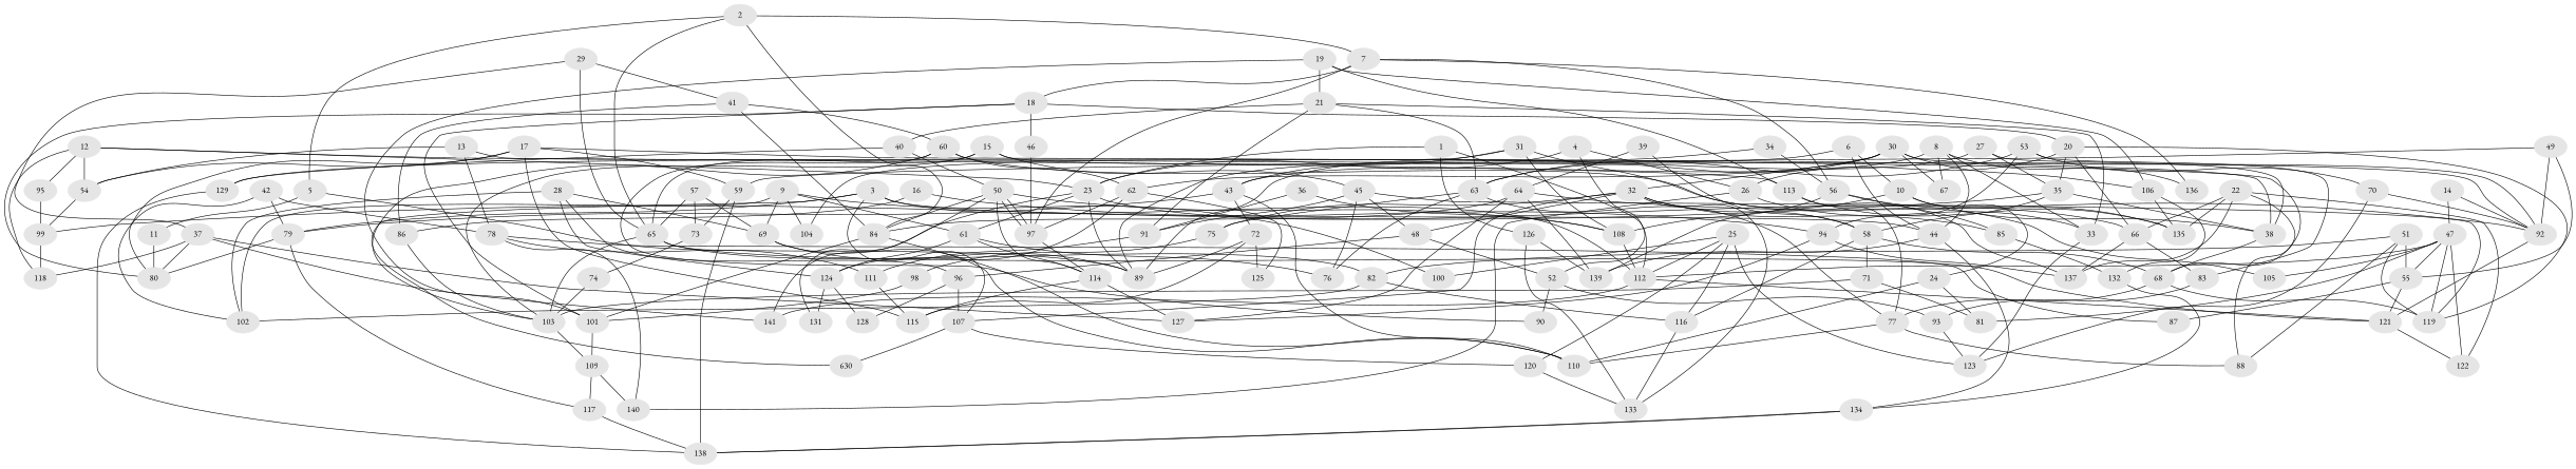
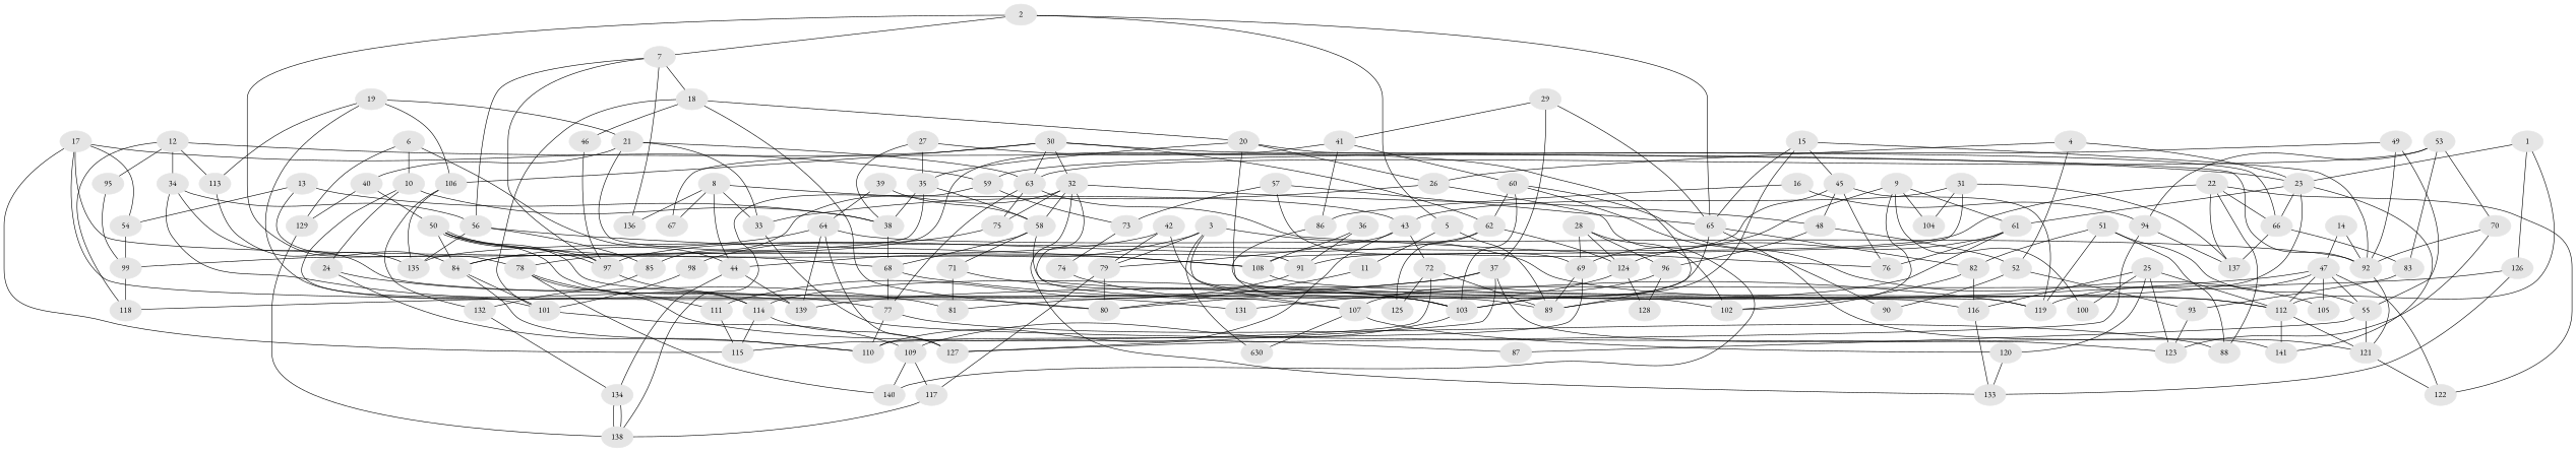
  graph {
    fontname="EB Garamond"
    node [color=gray90 fontname="EB Garamond" style=filled]
    edge [fontname="EB Garamond"]
    1
    23
    112
    126
    89
    61
    66
    141
    121
    139
    133
    2
    5
    7
    65
    84
    11
    18
    56
    97
    136
    103
    82
    101
    110
    3
    44
    79
    107
    n30 [label=630]
    134
    80
    117
    120
    4
    26
    52
    33
    140
    90
    93
    6
    10
    129
    24
    38
    138
    20
    46
    135
    108
    85
    114
    8
    43
    67
    123
    72
    9
    69
    100
    102
    104
    124
    76
    81
    68
    12
    34
    95
    113
    118
    77
    99
    13
    54
    78
    87
    111
    14
    47
    92
    119
    122
    55
    105
    15
    45
    91
    48
    109
    16
    86
    94
    137
    127
    17
    59
    115
    73
    35
    19
    21
    106
    40
    63
    132
    58
    83
    50
    75
    22
    88
    25
    116
    27
    28
    96
    128
    131
    29
    37
    41
    60
    30
    32
    62
    125
    31
    71
    98
    36
    39
    64
    42
    49
    51
    53
    70
    57
    74
    1 -- 23
    1 -- 112
    1 -- 126
    23 -- 89
    23 -- 61
    23 -- 66
    23 -- 141
    112 -- 141
    112 -- 121
    126 -- 139
    126 -- 133
    61 -- 114
    61 -- 124
    61 -- 76
    66 -- 137
    66 -- 83
    121 -- 122
    2 -- 5
    2 -- 7
    2 -- 65
    2 -- 84
    5 -- 89
    5 -- 11
    7 -- 18
    7 -- 56
    7 -- 97
    7 -- 136
    65 -- 121
    65 -- 103
    65 -- 82
    84 -- 101
    84 -- 110
    11 -- 80
    18 -- 101
    18 -- 80
    18 -- 20
    18 -- 46
    56 -- 135
    56 -- 108
    56 -- 85
    97 -- 114
    103 -- 109
    82 -- 102
    82 -- 116
    101 -- 109
    3 -- 112
    3 -- 44
    3 -- 79
    3 -- 107
    3 -- n30
    44 -- 139
    44 -- 134
    79 -- 80
    79 -- 117
    107 -- n30
    107 -- 120
    134 -- 138
    134 -- 138
    117 -- 138
    120 -- 133
    4 -- 23
    4 -- 26
    4 -- 52
    26 -- 33
    26 -- 140
    52 -- 90
    52 -- 93
    33 -- 123
    93 -- 123
    6 -- 44
    6 -- 10
    6 -- 129
    10 -- 139
    10 -- 24
    10 -- 38
    129 -- 138
    24 -- 110
    24 -- 81
    38 -- 68
    20 -- 66
    20 -- 26
    20 -- 119
    20 -- 35
    46 -- 97
    108 -- 112
    85 -- 132
    114 -- 127
    114 -- 115
    8 -- 136
    8 -- 44
    8 -- 33
    8 -- 43
    8 -- 67
    43 -- 110
    43 -- 79
    43 -- 72
    72 -- 89
    72 -- 115
    72 -- 125
    9 -- 61
    9 -- 69
    9 -- 100
    9 -- 102
    9 -- 104
    69 -- 89
    69 -- 110
    124 -- 128
    124 -- 131
    68 -- 77
    68 -- 119
    12 -- 23
-   12 -- 54
+   12 -- 34
    12 -- 95
    12 -- 113
    12 -- 118
    34 -- 89
    34 -- 56
-   113 -- 77
+   34 -- 77
    95 -- 99
    113 -- 135
    77 -- 110
    77 -- 88
    99 -- 118
    13 -- 38
    13 -- 54
    13 -- 78
    54 -- 99
    78 -- 140
    78 -- 87
    78 -- 111
    111 -- 115
    14 -- 47
    14 -- 92
    47 -- 112
    47 -- 81
    47 -- 119
    47 -- 122
    47 -- 55
    47 -- 105
    92 -- 121
    55 -- 121
    55 -- 87
    15 -- 65
    15 -- 103
    15 -- 92
    15 -- 45
    45 -- 76
    45 -- 119
    45 -- 91
    45 -- 48
    91 -- 111
    48 -- 52
    48 -- 96
    109 -- 117
    109 -- 140
    16 -- 86
    16 -- 94
    86 -- 103
    94 -- 137
    94 -- 127
    17 -- 80
    17 -- 68
    17 -- 54
    17 -- 59
    17 -- 115
    59 -- 138
    59 -- 73
    73 -- 74
    35 -- 38
    35 -- 99
    35 -- 58
    19 -- 101
    19 -- 113
    19 -- 21
    19 -- 106
    21 -- 33
    21 -- 91
    21 -- 40
    21 -- 63
    106 -- 135
    106 -- 132
    40 -- 129
    40 -- 50
    63 -- 76
    63 -- 77
    63 -- 75
    132 -- 134
    58 -- 68
    58 -- 116
    58 -- 71
    83 -- 93
    50 -- 84
    50 -- 97
    50 -- 97
    50 -- 108
    50 -- 114
    50 -- 131
    75 -- 98
    22 -- 66
    22 -- 135
    22 -- 122
    22 -- 137
    22 -- 88
    25 -- 112
    25 -- 120
    25 -- 123
    25 -- 100
    25 -- 116
    116 -- 133
    27 -- 89
    27 -- 38
    27 -- 35
    28 -- 69
    28 -- 102
    28 -- 124
    28 -- 96
    96 -- 107
    96 -- 128
    29 -- 65
    29 -- 37
    29 -- 41
    37 -- 141
    37 -- 80
    37 -- 118
    37 -- 127
    41 -- 84
    41 -- 86
    41 -- 60
    60 -- 103
    60 -- 90
    60 -- 105
    60 -- 62
    30 -- 67
    30 -- 92
    30 -- 106
    30 -- 63
    30 -- 32
    30 -- 62
    32 -- 133
    32 -- 107
    32 -- 85
    32 -- 48
    32 -- 58
    32 -- 75
    62 -- 97
    62 -- 124
    62 -- 125
    31 -- 108
    31 -- 43
    31 -- 104
    31 -- 137
    71 -- 103
    71 -- 81
    98 -- 101
    36 -- 108
    36 -- 91
    39 -- 58
    39 -- 64
    64 -- 139
    64 -- 84
    64 -- 92
    64 -- 127
    42 -- 79
    42 -- 102
    42 -- 78
    49 -- 92
    49 -- 55
    49 -- 59
    51 -- 82
    51 -- 119
    51 -- 55
    51 -- 88
    53 -- 94
    53 -- 63
    53 -- 83
    53 -- 70
    70 -- 123
    70 -- 92
    57 -- 65
    57 -- 69
    57 -- 73
    74 -- 103
  }
